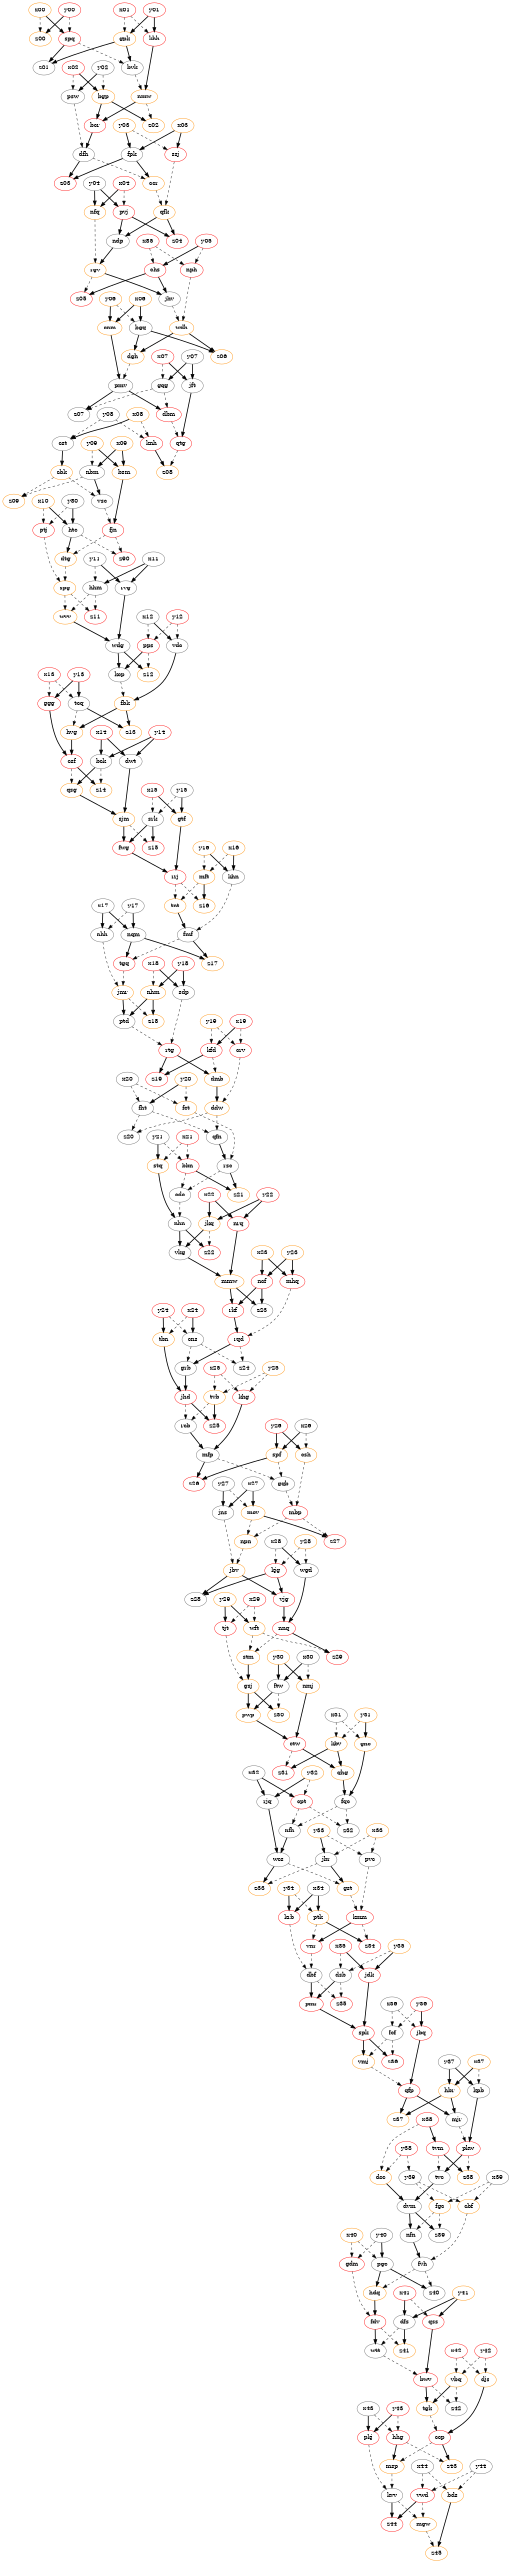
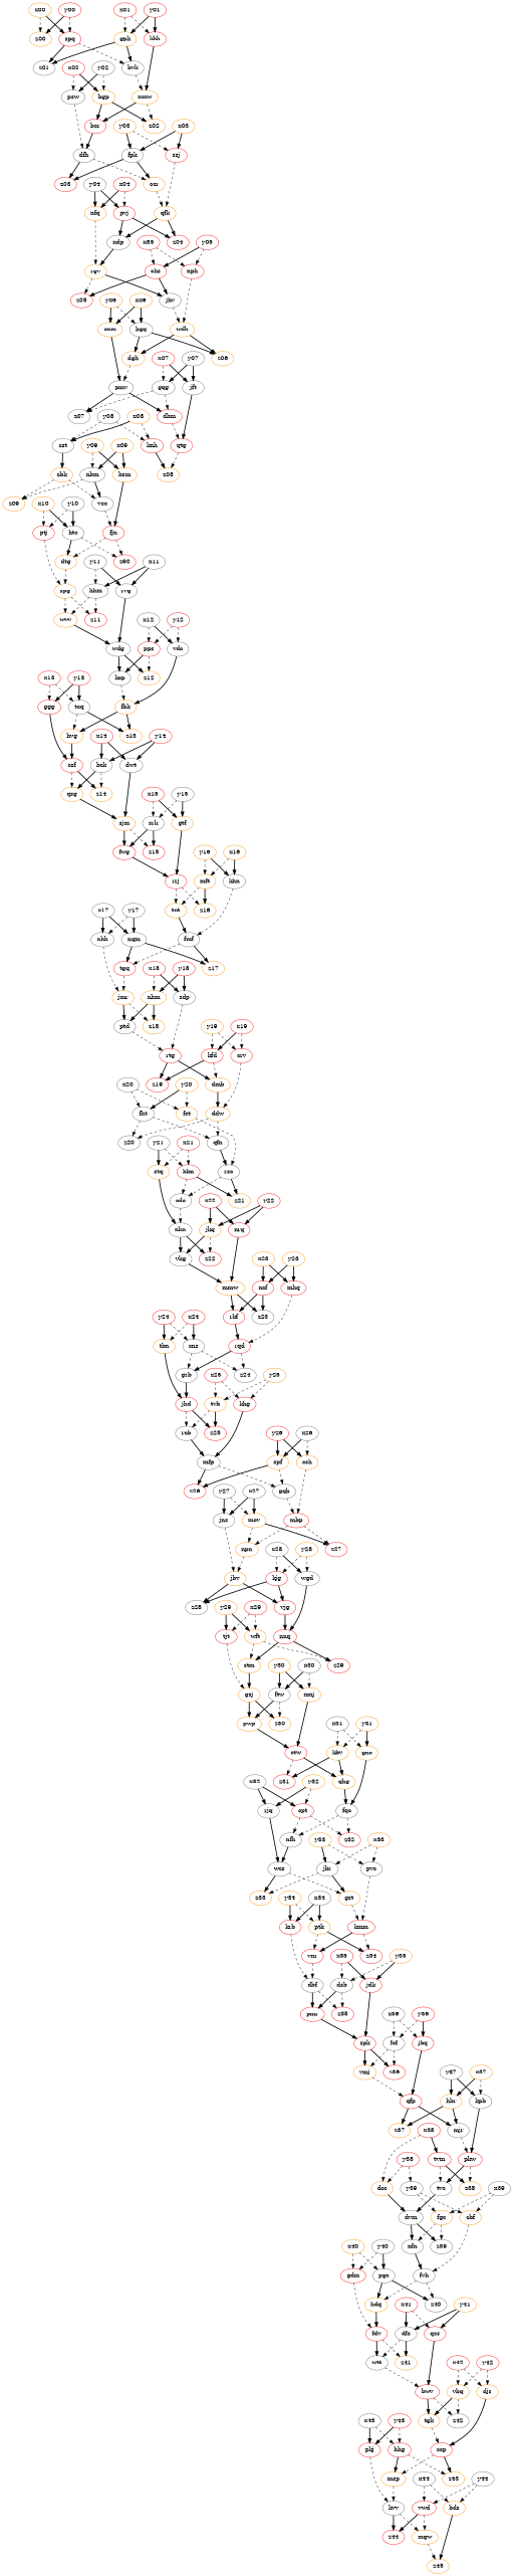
  digraph {
    node [color=darkorange]
    edge [style=bold]
    mhq [color=red]
    rqd [color=red]
    grb [color=gray40]
    z24 [color=gray40]
    x23
    ncf [color=red]
    z23 [color=gray40]
    rkf [color=red]
    y23
    z35 [color=red]
    dbf [color=gray40]
    pmr [color=red]
    spk [color=red]
    dsb [color=gray40]
    qss [color=red]
    bwv [color=red]
    tgk
    z42 [color=gray40]
    x41 [color=red]
    dfs [color=gray40]
    wtt [color=gray40]
    z41
    y41
    fqc [color=gray40]
    qhg
-   z32 [color=gray40]
+   z32 [color=red]
    nfh [color=gray40]
    kbv
    z31 [color=red]
    ctw [color=red]
    ccp [color=red]
    msp
    z43
    kvv [color=gray40]
    djs
    bcr [color=red]
    dfh [color=gray40]
    ccr
    z03 [color=red]
    nmw
    z02
    bgp
    vjg [color=red]
    jbv
    z28 [color=gray40]
    nnq [color=red]
    jns [color=gray40]
    npn
    tjt [color=red]
    gsj
    z30
    pwp
    y29
    wft
    stm
    z29 [color=red]
    x29 [color=red]
    nhh [color=gray40]
    jmr
    z18
    ptd [color=gray40]
    y17 [color=gray40]
    nqm [color=gray40]
    tgq [color=red]
    z17
    x17 [color=gray40]
    vnr [color=red]
    kmm [color=red]
    z34 [color=red]
    ptk
    mjr [color=gray40]
    pkw [color=red]
    z38
    tvc [color=gray40]
    hbr
    z37
    qfp [color=red]
    ndp [color=gray40]
    rgv
    z05 [color=red]
    jhv [color=gray40]
    qfk
    z04 [color=red]
    pvj [color=red]
    z25 [color=red]
    tvb
    rcb [color=gray40]
    mfp [color=gray40]
    jhd [color=red]
    cns [color=gray40]
    kjg [color=red]
    tvm [color=red]
    dvm [color=gray40]
    mgw
    z45
    vwd [color=red]
    z44 [color=red]
    nhn [color=gray40]
    z22 [color=red]
    vkg [color=gray40]
    mmw
    cdc [color=gray40]
    stq
    mft
    tnt
    z16
    fmf [color=gray40]
    x16
    khn [color=gray40]
    y16
    x37
    kpb [color=gray40]
    y37 [color=gray40]
    x24 [color=red]
    tbn
    y24 [color=red]
    pgc [color=gray40]
    z40 [color=gray40]
    hdq
    fdv [color=red]
    y40 [color=gray40]
    gdm [color=red]
    x40
    vsc [color=gray40]
    cbk
    z09
    fjn [color=red]
    cst [color=gray40]
    z20 [color=gray40]
    fht [color=gray40]
    qfn [color=gray40]
    rsc [color=gray40]
    ddw
    fwg [color=red]
    rrj [color=red]
    srk [color=gray40]
    z15 [color=red]
    sjm
    pmv [color=gray40]
    cnm
    z07 [color=gray40]
    dbm [color=red]
    y06
    bgq [color=gray40]
    z06
    dgh
    x06
    gqg [color=gray40]
    qtg [color=red]
    wdh
    nfq
    dtg
    n153 [color=red label=z90]
    spg
    bsm
    x15 [color=red]
    gtf
    y15 [color=gray40]
    vbq
    htc [color=gray40]
    x10
    ptj [color=red]
-   y10 [color=gray40 label=y80]
+   y10 [color=gray40]
    knh [color=red]
    z08
    x08
    y08 [color=gray40]
    nfn [color=gray40]
    fvh [color=gray40]
    fgc
    z39 [color=gray40]
    ssj [color=red]
    y03
    fpk [color=gray40]
    x03
    z26 [color=red]
    spf
    gqb [color=gray40]
    mbp [color=red]
    x26 [color=gray40]
    csh
    y26 [color=red]
    psw [color=gray40]
    y02 [color=gray40]
    x02 [color=red]
    fcf [color=gray40]
    z36 [color=red]
    vmj
    x36 [color=gray40]
    jbq [color=red]
    y36 [color=red]
    z11 [color=red]
    wvv
    wdg [color=gray40]
    z27 [color=red]
    chs [color=red]
    n197 [color=red label=x85]
    nph [color=red]
    y05 [color=red]
    ggg [color=red]
    csf [color=red]
    qsg
    z14
    y13 [color=red]
    tcq [color=gray40]
    hvg
    z13
    x13 [color=red]
    khg [color=red]
    wgd [color=gray40]
    y28
    x28 [color=gray40]
    bck [color=gray40]
    x31 [color=gray40]
    gnc
    y31
    hhg [color=red]
    y00 [color=red]
    z00
    spq [color=red]
    bvk [color=gray40]
    z01 [color=gray40]
    x00
    x25 [color=red]
    y25
    x42 [color=red]
    y42 [color=red]
    pps [color=red]
    z12
    kcp [color=gray40]
    fbk
    y04 [color=gray40]
    x04 [color=red]
    x27 [color=gray40]
    mcv
    y27 [color=gray40]
    jdk [color=red]
    nhm
    rtg [color=red]
    dcc
    x38 [color=red]
    y38 [color=red]
    y39 [color=gray40]
    jkq
    x22 [color=red]
    nrq [color=red]
    y22 [color=red]
    x14 [color=red]
    dwt [color=gray40]
    y14 [color=red]
    z19 [color=red]
    kfd [color=red]
    dmb
    khh [color=red]
    x34 [color=gray40]
    krb [color=red]
    y34
    rvg [color=gray40]
    y11 [color=gray40]
    hhm [color=gray40]
    x11 [color=gray40]
    crv [color=red]
    cpt [color=red]
    wcs [color=gray40]
    gpk
    fct
    z21
    x20 [color=gray40]
    y20
    vdc [color=gray40]
    x12 [color=gray40]
    y12 [color=red]
    rjq [color=gray40]
    gst
    z33
    y32
    x32 [color=gray40]
    pkj [color=red]
    pvc [color=gray40]
    nbm [color=gray40]
    x09
    y09
    x07 [color=red]
    jft [color=gray40]
    y07 [color=gray40]
    jbr [color=gray40]
    y19
    x19 [color=red]
    cbf
    x39 [color=gray40]
    bbn [color=red]
    y18 [color=red]
    sdp [color=gray40]
    x18 [color=red]
    ftw [color=gray40]
    bds
    x44 [color=gray40]
    y44 [color=gray40]
    y43 [color=red]
    x43 [color=gray40]
    nmj
    y30
    x30 [color=gray40]
    x21 [color=red]
    y21 [color=gray40]
    y35
    x35 [color=red]
    y01 [color=red]
    x01 [color=red]
    x33
    y33
    mhq -> rqd [style=dashed]
    rqd -> grb
    rqd -> z24 [style=dashed]
    grb -> jhd
    x23 -> mhq
    x23 -> ncf
    ncf -> z23
    ncf -> rkf
    rkf -> rqd
    y23 -> mhq
    y23 -> ncf
    dbf -> z35 [style=dashed]
    dbf -> pmr
    pmr -> spk
    spk -> z36
    spk -> vmj
    dsb -> z35 [style=dashed]
    dsb -> pmr
    qss -> bwv
    bwv -> tgk
    bwv -> z42 [style=dashed]
    tgk -> ccp [style=dashed]
    x41 -> qss [style=dashed]
    x41 -> dfs
    dfs -> wtt [style=dashed]
    dfs -> z41
    wtt -> bwv [style=dashed]
    y41 -> qss
    y41 -> dfs
    fqc -> z32 [style=dashed]
    fqc -> nfh [style=dashed]
    qhg -> fqc
    nfh -> wcs
    kbv -> qhg
    kbv -> z31
    ctw -> qhg
    ctw -> z31 [style=dashed]
    ccp -> msp [style=dashed]
    ccp -> z43
    msp -> kvv [style=dashed]
    kvv -> mgw [style=dashed]
    kvv -> z44
    djs -> ccp
    bcr -> dfh
    dfh -> ccr [style=dashed]
    dfh -> z03
    ccr -> qfk [style=dashed]
    nmw -> bcr
    nmw -> z02 [style=dashed]
    bgp -> bcr
    bgp -> z02
    vjg -> nnq
    jbv -> vjg
    jbv -> z28
-   nnq -> stm [style=dashed]
+   nnq -> stm
    nnq -> z29
    jns -> jbv [style=dashed]
    npn -> jbv [style=dashed]
    tjt -> gsj [style=dashed]
    gsj -> z30
    gsj -> pwp
    pwp -> ctw
    y29 -> tjt
    y29 -> wft
    wft -> stm [style=dashed]
    wft -> z29 [style=dashed]
    stm -> gsj
    x29 -> tjt [style=dashed]
    x29 -> wft [style=dashed]
    nhh -> jmr [style=dashed]
    jmr -> z18 [style=dashed]
    jmr -> ptd
    ptd -> rtg [style=dashed]
    y17 -> nhh [style=dashed]
    y17 -> nqm
    nqm -> tgq
    nqm -> z17
    tgq -> jmr [style=dashed]
    x17 -> nhh
    x17 -> nqm
    vnr -> dbf [style=dashed]
    kmm -> vnr
    kmm -> z34 [style=dashed]
    ptk -> vnr [style=dashed]
    ptk -> z34
    mjr -> pkw [style=dashed]
    pkw -> z38 [style=dashed]
    pkw -> tvc
    tvc -> dvm
    hbr -> mjr
    hbr -> z37
    qfp -> mjr
    qfp -> z37
    ndp -> rgv
    rgv -> z05 [style=dashed]
    rgv -> jhv
    jhv -> wdh [style=dashed]
    qfk -> ndp
    qfk -> z04
    pvj -> ndp
    pvj -> z04
    tvb -> z25
    tvb -> rcb [style=dashed]
    rcb -> mfp
    mfp -> z26
    mfp -> gqb [style=dashed]
    jhd -> z25
    jhd -> rcb [style=dashed]
    cns -> grb [style=dashed]
    cns -> z24 [style=dashed]
    kjg -> vjg
    kjg -> z28
    tvm -> z38
    tvm -> tvc [style=dashed]
    dvm -> nfn
    dvm -> z39
    mgw -> z45 [style=dashed]
    vwd -> mgw [style=dashed]
    vwd -> z44
    nhn -> z22
    nhn -> vkg
    vkg -> mmw
    mmw -> z23
    mmw -> rkf
    cdc -> nhn [style=dashed]
    stq -> nhn
    mft -> tnt [style=dashed]
    mft -> z16
    tnt -> fmf
    fmf -> tgq [style=dashed]
    fmf -> z17
    x16 -> mft [style=dashed]
    x16 -> khn
    khn -> fmf [style=dashed]
    y16 -> mft [style=dashed]
    y16 -> khn
    x37 -> hbr
    x37 -> kpb [style=dashed]
    kpb -> pkw
    y37 -> hbr
    y37 -> kpb
    x24 -> cns
    x24 -> tbn [style=dashed]
    tbn -> jhd
    y24 -> cns [style=dashed]
    y24 -> tbn
    pgc -> z40
    pgc -> hdq
    hdq -> fdv
    fdv -> wtt
    fdv -> z41 [style=dashed]
    y40 -> pgc
    y40 -> gdm [style=dashed]
    gdm -> fdv [style=dashed]
    x40 -> pgc [style=dashed]
    x40 -> gdm [style=dashed]
    vsc -> fjn [style=dashed]
    cbk -> vsc [style=dashed]
    cbk -> z09 [style=dashed]
    fjn -> dtg [style=dashed]
    fjn -> n153 [style=dashed]
    cst -> cbk
    fht -> z20 [style=dashed]
    fht -> qfn [style=dashed]
    qfn -> rsc
    rsc -> cdc [style=dashed]
    rsc -> z21
    ddw -> z20 [style=dashed]
    ddw -> qfn [style=dashed]
    fwg -> rrj
    rrj -> tnt [style=dashed]
    rrj -> z16 [style=dashed]
    srk -> fwg
    srk -> z15
    sjm -> fwg
    sjm -> z15 [style=dashed]
    pmv -> z07
    pmv -> dbm
    cnm -> pmv
    dbm -> qtg [style=dashed]
    y06 -> cnm
    y06 -> bgq [style=dashed]
    bgq -> z06
    bgq -> dgh
    dgh -> pmv [style=dashed]
    x06 -> cnm
    x06 -> bgq
    gqg -> z07 [style=dashed]
    gqg -> dbm [style=dashed]
    qtg -> z08 [style=dashed]
    wdh -> z06
    wdh -> dgh
    nfq -> rgv [style=dashed]
    dtg -> spg [style=dashed]
    spg -> z11 [style=dashed]
    spg -> wvv [style=dashed]
    bsm -> fjn
    x15 -> srk [style=dashed]
    x15 -> gtf
    gtf -> rrj
    y15 -> srk [style=dashed]
    y15 -> gtf
    vbq -> tgk
    vbq -> z42 [style=dashed]
    htc -> dtg
    htc -> n153 [style=dashed]
    x10 -> htc
    x10 -> ptj [style=dashed]
    ptj -> spg [style=dashed]
    y10 -> htc
    y10 -> ptj [style=dashed]
    knh -> z08
    x08 -> cst
    x08 -> knh [style=dashed]
    y08 -> cst [style=dashed]
    y08 -> knh [style=dashed]
    nfn -> fvh
    fvh -> z40 [style=dashed]
    fvh -> hdq [style=dashed]
    fgc -> nfn [style=dashed]
    fgc -> z39 [style=dashed]
    ssj -> qfk [style=dashed]
    y03 -> ssj [style=dashed]
    y03 -> fpk
    fpk -> ccr
    fpk -> z03
    x03 -> ssj
    x03 -> fpk
    spf -> z26
    spf -> gqb [style=dashed]
    gqb -> mbp [style=dashed]
    mbp -> npn [style=dashed]
    mbp -> z27 [style=dashed]
    x26 -> spf
    x26 -> csh [style=dashed]
    csh -> mbp [style=dashed]
    y26 -> spf
    y26 -> csh
    psw -> dfh [style=dashed]
    y02 -> bgp [style=dashed]
    y02 -> psw
    x02 -> bgp
    x02 -> psw [style=dashed]
    fcf -> z36 [style=dashed]
    fcf -> vmj [style=dashed]
    vmj -> qfp [style=dashed]
    x36 -> fcf [style=dashed]
    x36 -> jbq [style=dashed]
    jbq -> qfp
    y36 -> fcf [style=dashed]
    y36 -> jbq
    wvv -> wdg
    wdg -> z12
    wdg -> kcp
    chs -> z05
    chs -> jhv
    n197 -> chs [style=dashed]
    n197 -> nph [style=dashed]
    nph -> wdh [style=dashed]
    y05 -> chs
    y05 -> nph [style=dashed]
    ggg -> csf
    csf -> qsg [style=dashed]
    csf -> z14
    qsg -> sjm
    y13 -> ggg
    y13 -> tcq
    tcq -> hvg [style=dashed]
    tcq -> z13
    hvg -> csf
    x13 -> ggg [style=dashed]
    x13 -> tcq [style=dashed]
    khg -> mfp
    wgd -> nnq
    y28 -> kjg [style=dashed]
    y28 -> wgd [style=dashed]
    x28 -> kjg [style=dashed]
    x28 -> wgd
    bck -> qsg
    bck -> z14 [style=dashed]
    x31 -> kbv [style=dashed]
    x31 -> gnc [style=dashed]
    gnc -> fqc
    y31 -> kbv [style=dashed]
    y31 -> gnc
    hhg -> msp
    hhg -> z43 [style=dashed]
    y00 -> z00
    y00 -> spq [style=dashed]
    spq -> bvk [style=dashed]
    spq -> z01
    bvk -> nmw [style=dashed]
    x00 -> z00 [style=dashed]
    x00 -> spq
    x25 -> tvb [style=dashed]
    x25 -> khg [style=dashed]
    y25 -> tvb [style=dashed]
    y25 -> khg [style=dashed]
    x42 -> djs [style=dashed]
    x42 -> vbq [style=dashed]
    y42 -> djs [style=dashed]
    y42 -> vbq [style=dashed]
    pps -> z12 [style=dashed]
    pps -> kcp
    kcp -> fbk [style=dashed]
    fbk -> hvg
    fbk -> z13
    y04 -> pvj
    y04 -> nfq
    x04 -> pvj [style=dashed]
    x04 -> nfq
    x27 -> jns
    x27 -> mcv
    mcv -> npn [style=dashed]
    mcv -> z27
    y27 -> jns
    y27 -> mcv [style=dashed]
    jdk -> spk
    nhm -> z18
    nhm -> ptd
    rtg -> z19
    rtg -> dmb
    dcc -> dvm
    x38 -> tvm
    x38 -> dcc [style=dashed]
    y38 -> dcc [style=dashed]
    y38 -> y39 [style=dashed]
    y39 -> fgc [style=dashed]
    y39 -> cbf [style=dashed]
    jkq -> z22 [style=dashed]
    jkq -> vkg
    x22 -> jkq
    x22 -> nrq
    nrq -> mmw
    y22 -> jkq
    y22 -> nrq
    x14 -> bck
    x14 -> dwt
    dwt -> sjm
    y14 -> bck
    y14 -> dwt
    kfd -> z19
    kfd -> dmb [style=dashed]
    dmb -> ddw
    khh -> nmw
    x34 -> ptk
    x34 -> krb
    krb -> dbf [style=dashed]
    y34 -> ptk [style=dashed]
    y34 -> krb
    rvg -> wdg
    y11 -> rvg
    y11 -> hhm [style=dashed]
    hhm -> z11 [style=dashed]
    hhm -> wvv [style=dashed]
    x11 -> rvg
    x11 -> hhm
    crv -> ddw [style=dashed]
    cpt -> z32 [style=dashed]
    cpt -> nfh [style=dashed]
    wcs -> gst [style=dashed]
    wcs -> z33
    gpk -> bvk
    gpk -> z01
    fct -> rsc [style=dashed]
    x20 -> fht [style=dashed]
    x20 -> fct [style=dashed]
    y20 -> fht
    y20 -> fct [style=dashed]
    vdc -> fbk
    x12 -> pps [style=dashed]
    x12 -> vdc
    y12 -> pps [style=dashed]
    y12 -> vdc [style=dashed]
    rjq -> wcs
    gst -> kmm [style=dashed]
    y32 -> cpt [style=dashed]
    y32 -> rjq
    x32 -> cpt
    x32 -> rjq
    pkj -> kvv [style=dashed]
    pvc -> kmm [style=dashed]
    nbm -> vsc
    nbm -> z09 [style=dashed]
    x09 -> bsm
    x09 -> nbm
    y09 -> bsm
    y09 -> nbm [style=dashed]
    x07 -> gqg [style=dashed]
    x07 -> jft
    jft -> qtg
    y07 -> gqg
    y07 -> jft
    jbr -> gst
    jbr -> z33 [style=dashed]
    y19 -> kfd [style=dashed]
    y19 -> crv [style=dashed]
    x19 -> kfd
    x19 -> crv [style=dashed]
    cbf -> fvh [style=dashed]
    x39 -> fgc [style=dashed]
    x39 -> cbf [style=dashed]
    bbn -> cdc [style=dashed]
    bbn -> z21
    y18 -> nhm
    y18 -> sdp
    sdp -> rtg [style=dashed]
    x18 -> nhm [style=dashed]
    x18 -> sdp
    ftw -> z30 [style=dashed]
    ftw -> pwp
    bds -> z45
    x44 -> vwd [style=dashed]
    x44 -> bds [style=dashed]
    y44 -> vwd [style=dashed]
    y44 -> bds [style=dashed]
    y43 -> hhg [style=dashed]
    y43 -> pkj
    x43 -> hhg [style=dashed]
    x43 -> pkj
    nmj -> ctw
    y30 -> ftw
    y30 -> nmj
    x30 -> ftw
    x30 -> nmj [style=dashed]
    x21 -> stq [style=dashed]
    x21 -> bbn [style=dashed]
    y21 -> stq
    y21 -> bbn [style=dashed]
    y35 -> dsb [style=dashed]
    y35 -> jdk
    x35 -> dsb [style=dashed]
    x35 -> jdk
    y01 -> khh
    y01 -> gpk
    x01 -> khh [style=dashed]
    x01 -> gpk [style=dashed]
    x33 -> pvc [style=dashed]
    x33 -> jbr [style=dashed]
    y33 -> pvc [style=dashed]
    y33 -> jbr
  }
